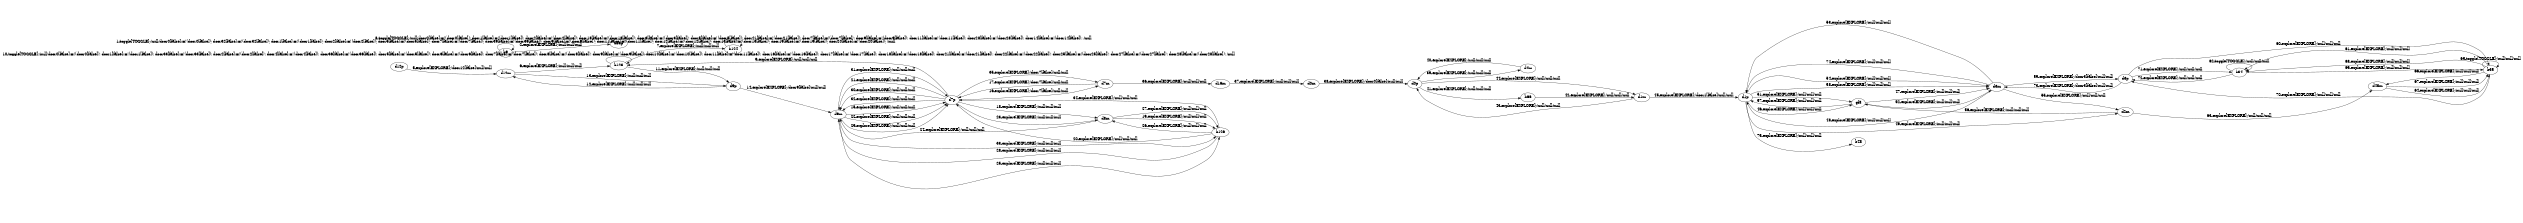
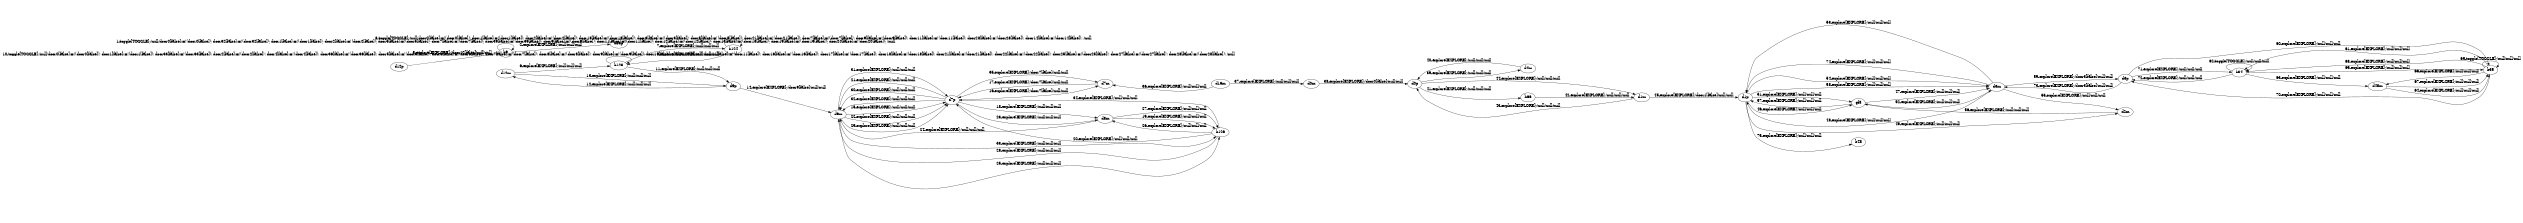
  digraph {
    rankdir=LR
    n1 [label=b9]
    n2 [label=d33p]
    d12p
    d12m
    b123
    d9p
    b124
    d9m
    d7p
    b126
    d7m
    d8m
    d16m
    d0m
    d0p
    d4m
    b66
    d1m
    d1p
    gf8
    d3m
    d2m
    b48
    d3p
    b35
    b34
    n27 [label=d45m]
    n1 -> n1 [label="1-toggle[TOGGLE];/null/door0[false]:=!(door0[false]); door32[false]:=!(door32[false]); door1[false]:=!(door1[false]); door2[false]:=!(door2[false]); door5[false]:=!(door5[false]); door7[false]:=!(door7[false]); door39[false]:=!(door39[false]); door9[false]:=!(door9[false]); door11[false]:=!(door11[false]); door12[false]:=!(door12[false]); door13[false]:=!(door13[false]); door19[false]:=!(door19[false]); door20[false]:=!(door20[false]); /null"]
    n1 -> n2 [label="2-explore[EXPLORE];/null/null/null"]
-   d12p -> d12m [label="5-explore[EXPLORE];/door12[false]/null/null"]
+   d12p -> n1 [label="5-explore[EXPLORE];/door12[false]/null/null"]
    d12m -> b123 [label="6-explore[EXPLORE];/null/null/null"]
    d12m -> d9p [label="13-explore[EXPLORE];/null/null/null"]
    b123 -> b123 [label="10-toggle[TOGGLE];/null/door0[false]:=!(door0[false]); door1[false]:=!(door1[false]); door33[false]:=!(door33[false]); door2[false]:=!(door2[false]); door4[false]:=!(door4[false]); door36[false]:=!(door36[false]); door5[false]:=!(door5[false]); door6[false]:=!(door6[false]); door7[false]:=!(door7[false]); door8[false]:=!(door8[false]); door9[false]:=!(door9[false]); door10[false]:=!(door10[false]); door11[false]:=!(door11[false]); door16[false]:=!(door16[false]); door17[false]:=!(door17[false]); door18[false]:=!(door18[false]); door21[false]:=!(door21[false]); door22[false]:=!(door22[false]); door25[false]:=!(door25[false]); door27[false]:=!(door27[false]); door28[false]:=!(door28[false]); /null"]
    b123 -> d9p [label="11-explore[EXPLORE];/null/null/null"]
    b123 -> b124 [label="7-explore[EXPLORE];/null/null/null"]
    d9p -> d12m [label="12-explore[EXPLORE];/null/null/null"]
    d9p -> d9m [label="14-explore[EXPLORE];/door9[false]/null/null"]
-   d7p -> b123 [label="9-explore[EXPLORE];/null/null/null"]
+   b124 -> b123 [label="9-explore[EXPLORE];/null/null/null"]
    b124 -> b124 [label="8-toggle[TOGGLE];/null/door0[false]:=!(door0[false]); door1[false]:=!(door1[false]); door2[false]:=!(door2[false]); door18[false]:=!(door18[false]); door3[false]:=!(door3[false]); door5[false]:=!(door5[false]); door21[false]:=!(door21[false]); door7[false]:=!(door7[false]); door9[false]:=!(door9[false]); door11[false]:=!(door11[false]); door28[false]:=!(door28[false]); door14[false]:=!(door14[false]); /null"]
    d9m -> d7p [label="15-explore[EXPLORE];/null/null/null"]
    d9m -> d7p [label="22-explore[EXPLORE];/null/null/null"]
    d9m -> d7p [label="29-explore[EXPLORE];/null/null/null"]
    d9m -> d7p [label="31-explore[EXPLORE];/null/null/null"]
    d9m -> b126 [label="25-explore[EXPLORE];/null/null/null"]
    d9m -> b126 [label="33-explore[EXPLORE];/null/null/null"]
    d7p -> d9m [label="21-explore[EXPLORE];/null/null/null"]
    d7p -> d9m [label="30-explore[EXPLORE];/null/null/null"]
    d7p -> d9m [label="32-explore[EXPLORE];/null/null/null"]
    d7p -> d7m [label="16-explore[EXPLORE];/door7[false]/null/null"]
    d7p -> d7m [label="35-explore[EXPLORE];/door7[false]/null/null"]
    d7p -> d8m [label="18-explore[EXPLORE];/null/null/null"]
    d7p -> d8m [label="23-explore[EXPLORE];/null/null/null"]
    b126 -> d9m [label="28-explore[EXPLORE];/null/null/null"]
    b126 -> d7p [label="20-explore[EXPLORE];/null/null/null"]
    b126 -> d7p [label="34-explore[EXPLORE];/null/null/null"]
    b126 -> d8m [label="26-explore[EXPLORE];/null/null/null"]
    d7m -> d7p [label="17-explore[EXPLORE];/door7[false]/null/null"]
-   d7m -> d16m [label="36-explore[EXPLORE];/null/null/null"]
+   d16m -> d7m [label="36-explore[EXPLORE];/null/null/null"]
    d8m -> d9m [label="24-explore[EXPLORE];/null/null/null"]
    d8m -> b126 [label="19-explore[EXPLORE];/null/null/null"]
    d8m -> b126 [label="27-explore[EXPLORE];/null/null/null"]
    d16m -> d0m [label="37-explore[EXPLORE];/null/null/null"]
    d0m -> d0p [label="38-explore[EXPLORE];/door0[false]/null/null"]
    d0p -> d4m [label="39-explore[EXPLORE];/null/null/null"]
    d0p -> b66 [label="41-explore[EXPLORE];/null/null/null"]
    d0p -> d1m [label="44-explore[EXPLORE];/null/null/null"]
    d4m -> d0p [label="40-explore[EXPLORE];/null/null/null"]
    b66 -> d1m [label="42-explore[EXPLORE];/null/null/null"]
    d1m -> d0p [label="43-explore[EXPLORE];/null/null/null"]
    d1m -> d1p [label="45-explore[EXPLORE];/door1[false]/null/null"]
    d1p -> gf8 [label="46-explore[EXPLORE];/null/null/null"]
    d1p -> gf8 [label="51-explore[EXPLORE];/null/null/null"]
    d1p -> d3m [label="54-explore[EXPLORE];/null/null/null"]
    d1p -> d3m [label="58-explore[EXPLORE];/null/null/null"]
    d1p -> d2m [label="49-explore[EXPLORE];/null/null/null"]
    d1p -> b48 [label="75-explore[EXPLORE];/null/null/null"]
    gf8 -> d1p [label="57-explore[EXPLORE];/null/null/null"]
    gf8 -> d3m [label="47-explore[EXPLORE];/null/null/null"]
    gf8 -> d3m [label="52-explore[EXPLORE];/null/null/null"]
    d3m -> d1p [label="48-explore[EXPLORE];/null/null/null"]
    d3m -> d1p [label="53-explore[EXPLORE];/null/null/null"]
    d3m -> d1p [label="74-explore[EXPLORE];/null/null/null"]
    d3m -> d2m [label="55-explore[EXPLORE];/null/null/null"]
    d3m -> d3p [label="59-explore[EXPLORE];/door3[false]/null/null"]
    d2m -> gf8 [label="56-explore[EXPLORE];/null/null/null"]
    d3p -> d3m [label="73-explore[EXPLORE];/door3[false]/null/null"]
    d3p -> b35 [label="60-explore[EXPLORE];/null/null/null"]
    d3p -> b34 [label="71-explore[EXPLORE];/null/null/null"]
    b35 -> d3p [label="70-explore[EXPLORE];/null/null/null"]
    b35 -> b35 [label="65-toggle[TOGGLE];/null/null/null"]
    b35 -> b34 [label="61-explore[EXPLORE];/null/null/null"]
    b35 -> b34 [label="68-explore[EXPLORE];/null/null/null"]
    b35 -> n27 [label="66-explore[EXPLORE];/null/null/null"]
    b34 -> d3p [label="72-explore[EXPLORE];/null/null/null"]
    b34 -> b35 [label="69-explore[EXPLORE];/null/null/null"]
    b34 -> b34 [label="62-toggle[TOGGLE];/null/null/null"]
-   d2m -> n27 [label="63-explore[EXPLORE];/null/null/null"]
+   b34 -> n27 [label="63-explore[EXPLORE];/null/null/null"]
    n27 -> b35 [label="64-explore[EXPLORE];/null/null/null"]
    n27 -> b35 [label="67-explore[EXPLORE];/null/null/null"]
  }
